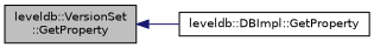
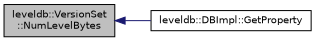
  digraph {
    rankdir=LR
    node [color=black fontname=Helvetica fontsize=10 shape=record style=filled]
-   n1 [fillcolor=grey75 fontcolor=black height=0.2 label="leveldb::VersionSet\l::GetProperty" width=0.4]
+   n1 [fillcolor=grey75 fontcolor=black height=0.2 label="leveldb::VersionSet\l::NumLevelBytes" width=0.4]
    n2 [fillcolor=white height=0.2 label="leveldb::DBImpl::GetProperty" width=0.4]
    n1 -> n2 [color=midnightblue dir=back fontname=Helvetica fontsize=10 labelfontname=Helvetica labelfontsize=10 style=solid]
  }
